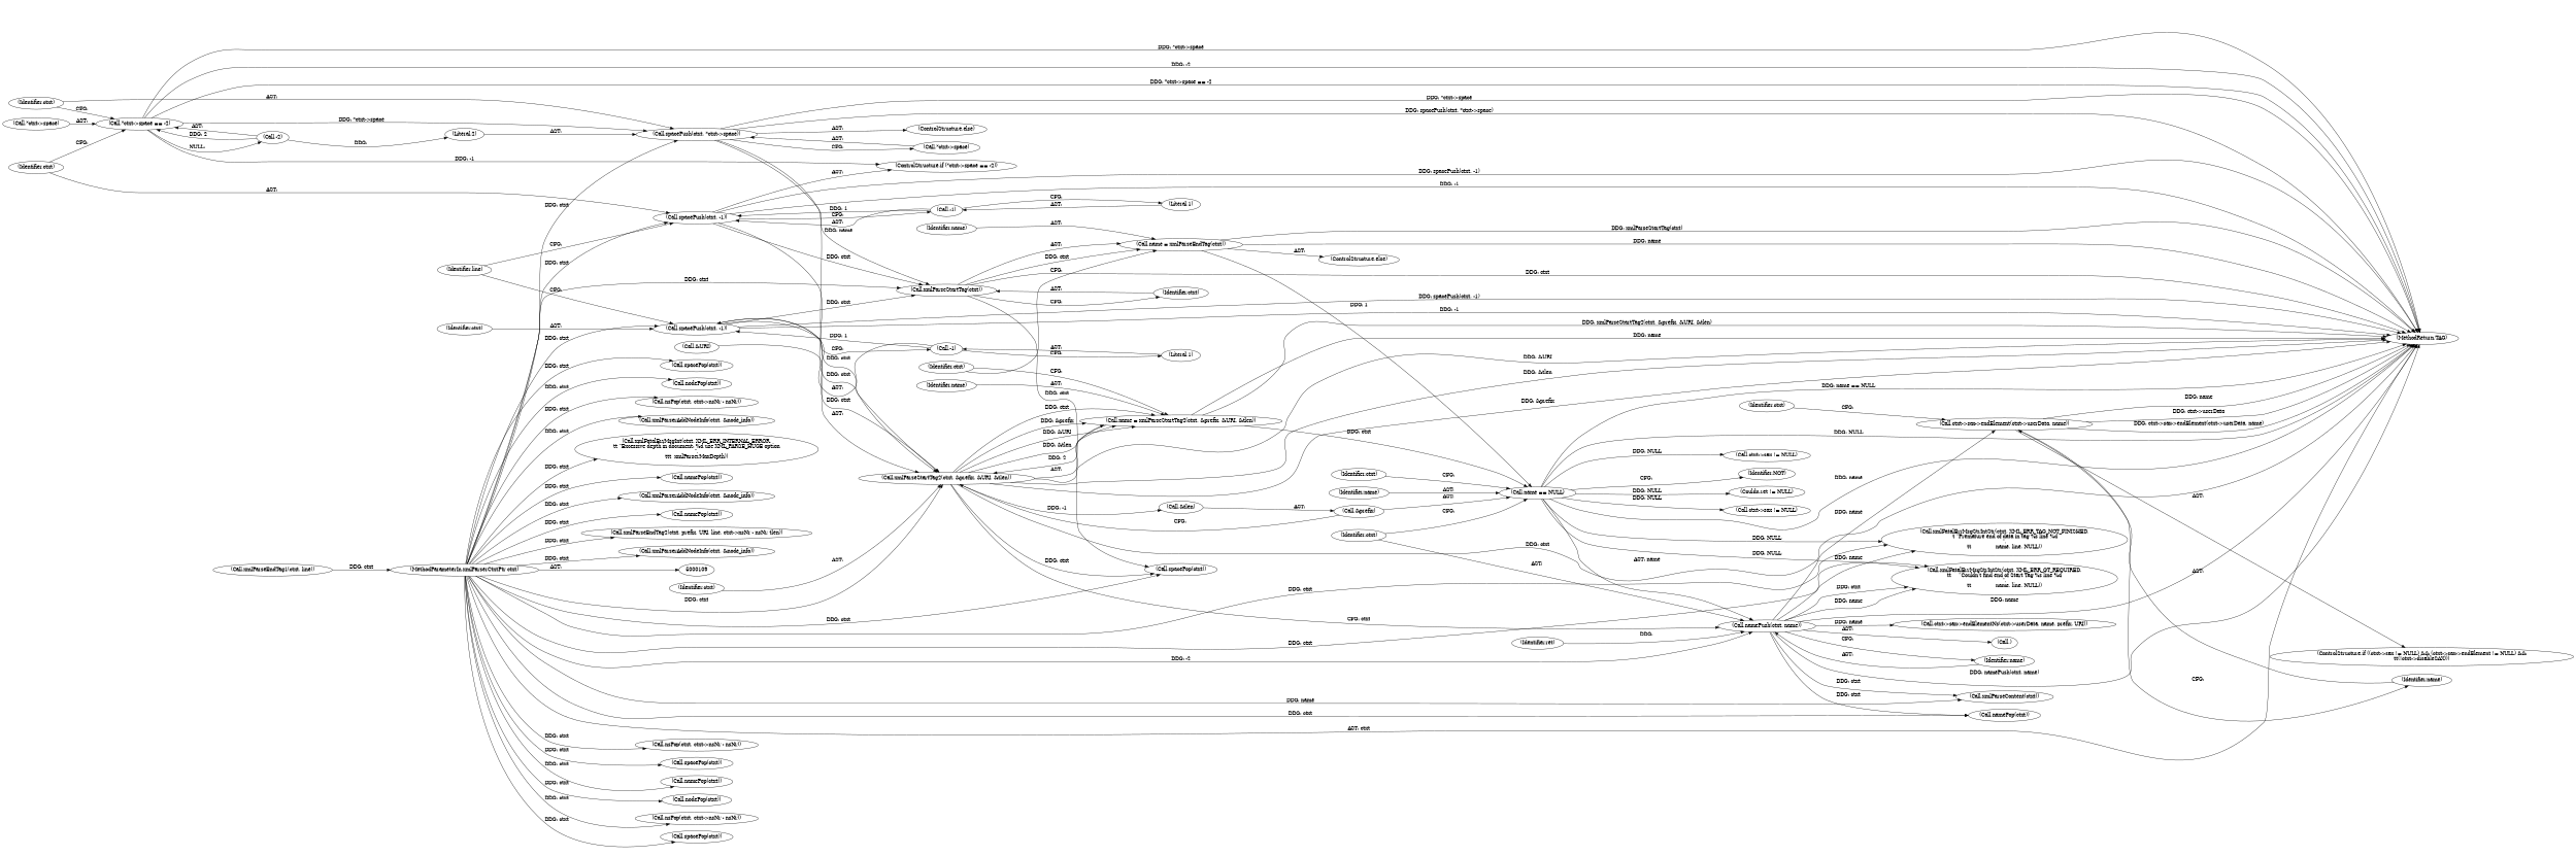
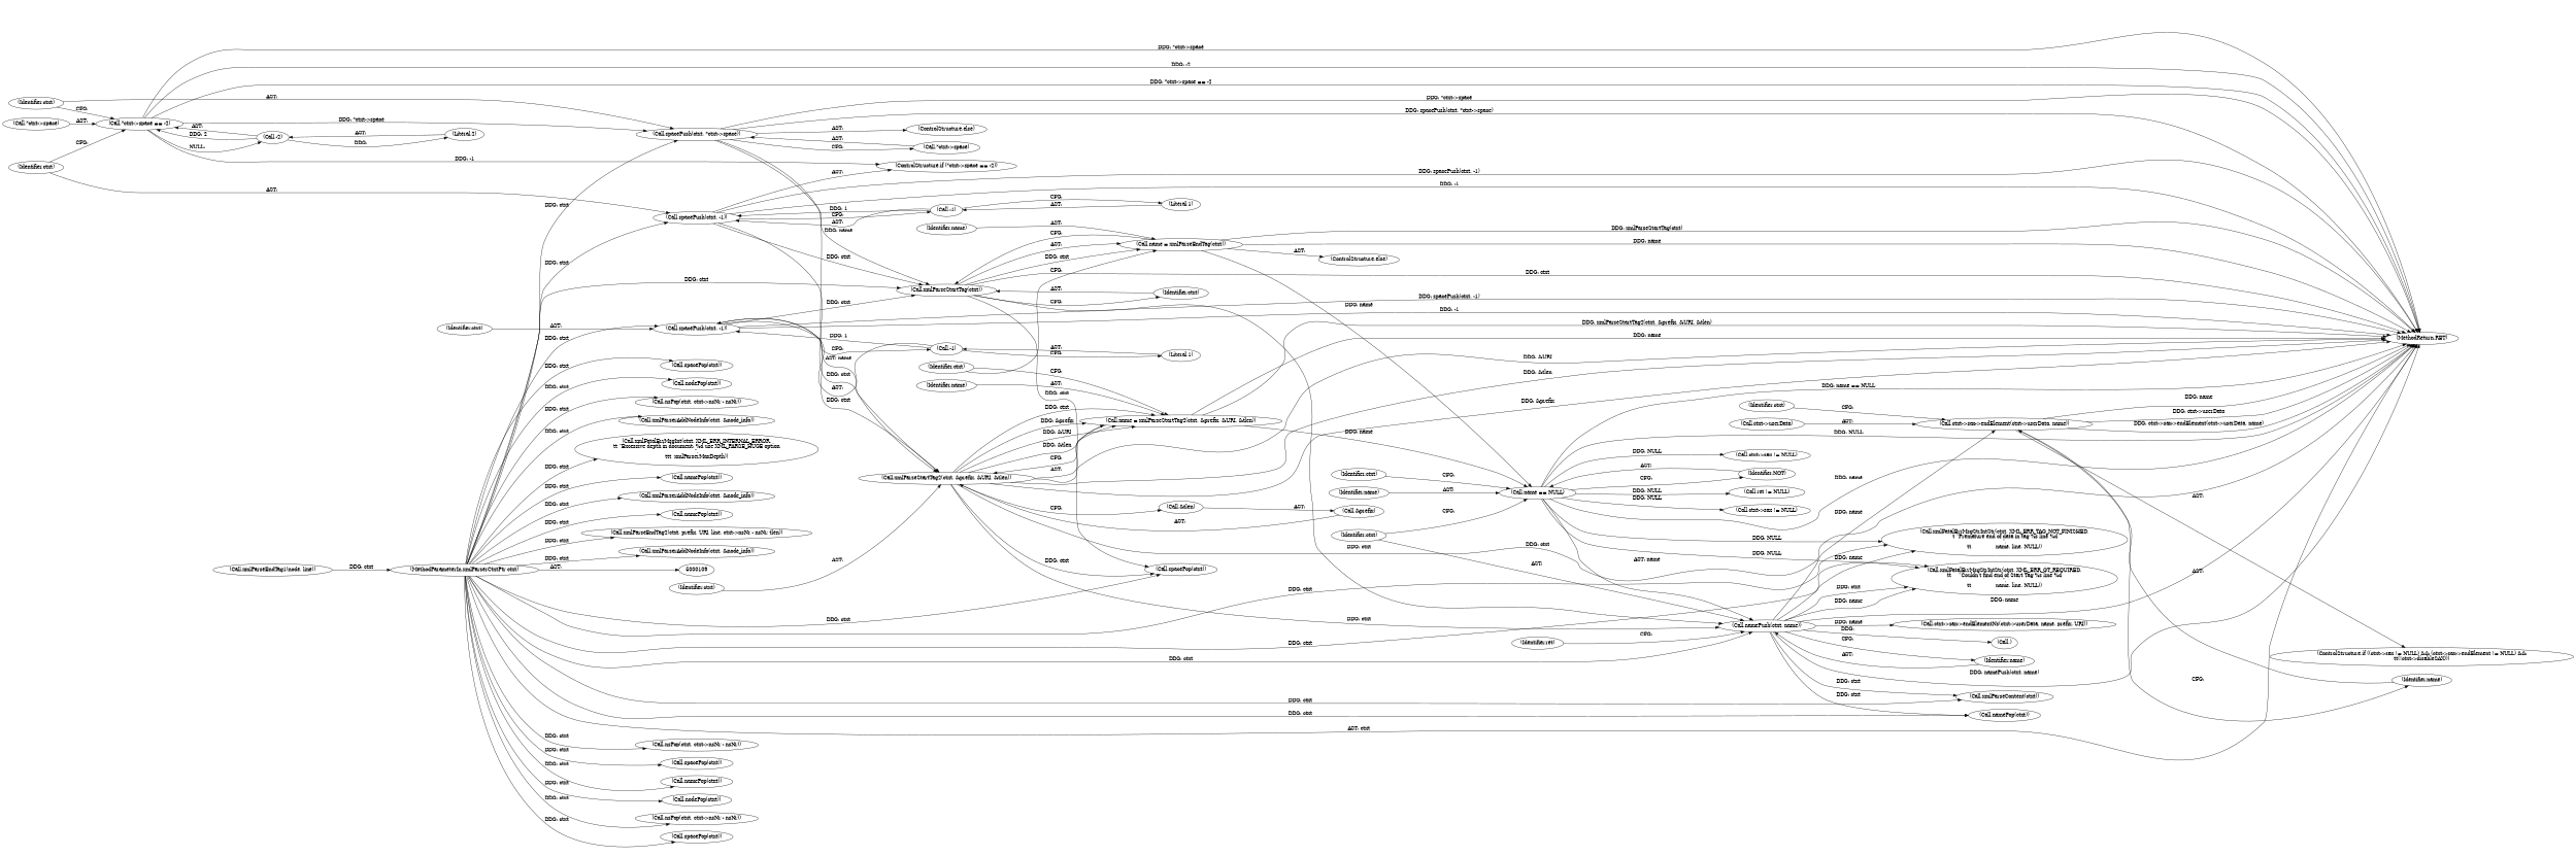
  digraph {
    rankdir=LR
    n1 [label="(Call,ctxt->sax->endElement(ctxt->userData, name))"]
    n2 [label="(Identifier,name)"]
-   n3 [label="(MethodReturn,TAG)"]
+   n3 [label="(MethodReturn,RET)"]
    n4 [label="(ControlStructure,if ((ctxt->sax != NULL) && (ctxt->sax->endElement != NULL) &&\n\t\t(!ctxt->disableSAX)))"]
    n5 [label="(Call,namePush(ctxt, name))"]
    n6 [label="(Call,xmlParseContent(ctxt))"]
    n7 [label="(Call,ctxt->sax->endElementNs(ctxt->userData, name, prefix, URI))"]
    n8 [label="(Call,xmlFatalErrMsgStrIntStr(ctxt, XML_ERR_TAG_NOT_FINISHED,\n \t \"Premature end of data in tag %s line %d\n\",\n\t\t                name, line, NULL))"]
    n9 [label="(Call,xmlFatalErrMsgStrIntStr(ctxt, XML_ERR_GT_REQUIRED,\n\t\t     \"Couldn't find end of Start Tag %s line %d\n\",\n\t\t                name, line, NULL))"]
    n10 [label="(Call,namePop(ctxt))"]
    n11 [label="(Call,)"]
    n12 [label="(Identifier,name)"]
    n13 [label="(Call,xmlParseStartTag2(ctxt, &prefix, &URI, &tlen))"]
    n14 [label="(Call,name = xmlParseStartTag2(ctxt, &prefix, &URI, &tlen))"]
    n15 [label="(Call,spacePop(ctxt))"]
    n16 [label="(Call,&tlen)"]
    n17 [label="(Call,name == NULL)"]
    n18 [label="(Call,&prefix)"]
    n19 [label="(Call,spacePush(ctxt, -1))"]
    n20 [label="(Call,-1)"]
    n21 [label="(Call,xmlParseStartTag(ctxt))"]
    n22 [label="(ControlStructure,if (*ctxt->space == -2))"]
    n23 [label="(Literal,1)"]
    n24 [label="(Call,name = xmlParseEndTag(ctxt))"]
    n25 [label="(Identifier,ctxt)"]
    n26 [label="(MethodParameterIn,xmlParserCtxtPtr ctxt)"]
    n27 [label="(Call,spacePush(ctxt, -1))"]
    n28 [label="(Call,spacePush(ctxt, *ctxt->space))"]
    n29 [label="(Call,nsPop(ctxt, ctxt->nsNr - nsNr))"]
    n30 [label="(Call,spacePop(ctxt))"]
    n31 [label="(Call,namePop(ctxt))"]
    n32 [label="(Call,nodePop(ctxt))"]
    n33 [label="(Call,nsPop(ctxt, ctxt->nsNr - nsNr))"]
    n34 [label="(Call,spacePop(ctxt))"]
    n35 [label="(Call,spacePop(ctxt))"]
    n36 [label="(Call,nodePop(ctxt))"]
    n37 [label="(Call,nsPop(ctxt, ctxt->nsNr - nsNr))"]
    n38 [label="(Call,xmlParserAddNodeInfo(ctxt, &node_info))"]
    n39 [label="(Call,xmlFatalErrMsgInt(ctxt, XML_ERR_INTERNAL_ERROR,\n\t\t \"Excessive depth in document: %d use XML_PARSE_HUGE option\n\",\n\t\t\t  xmlParserMaxDepth))"]
    n40 [label="(Call,namePop(ctxt))"]
    n41 [label="(Call,xmlParserAddNodeInfo(ctxt, &node_info))"]
    n42 [label="(Call,namePop(ctxt))"]
    n43 [label="(Call,xmlParseEndTag2(ctxt, prefix, URI, line, ctxt->nsNr - nsNr, tlen))"]
    n44 [label="(Call,xmlParserAddNodeInfo(ctxt, &node_info))"]
    n45 [label=5000109]
    n46 [label="(Call,-1)"]
    n47 [label="(ControlStructure,else)"]
    n48 [label="(Call,*ctxt->space)"]
-   n49 [label="(Call,xmlParseEndTag1(ctxt, line))"]
+   n49 [label="(Call,xmlParseEndTag1(node, line))"]
    n50 [label="(Literal,1)"]
    n51 [label="(Call,*ctxt->space == -2)"]
    n52 [label="(Call,-2)"]
    n53 [label="(Literal,2)"]
    n54 [label="(ControlStructure,else)"]
    n55 [label="(Call,ctxt->sax != NULL)"]
    n56 [label="(Identifier,NOT)"]
-   n57 [label="(Couldn,ret != NULL)"]
+   n57 [label="(Call,ret != NULL)"]
    n58 [label="(Call,ctxt->sax != NULL)"]
    n59 [label="(Identifier,ctxt)"]
    n60 [label="(Identifier,ctxt)"]
-   n61 [label="(Call,&URI)"]
    n62 [label="(Identifier,ctxt)"]
    n63 [label="(Identifier,name)"]
    n64 [label="(Identifier,ctxt)"]
    n65 [label="(Identifier,ret)"]
    n66 [label="(Identifier,name)"]
-   n68 [label="(Identifier,line)"]
+   n67 [label="(Call,ctxt->userData)"]
    n69 [label="(Call,*ctxt->space)"]
    n70 [label="(Identifier,name)"]
    n71 [label="(Identifier,ctxt)"]
    n72 [label="(Identifier,ctxt)"]
    n73 [label="(Identifier,ctxt)"]
    n74 [label="(Identifier,ctxt)"]
    n1 -> n2 [label="CFG: "]
    n1 -> n3 [label="DDG: name"]
    n1 -> n3 [label="DDG: ctxt->userData"]
    n1 -> n3 [label="DDG: ctxt->sax->endElement(ctxt->userData, name)"]
    n1 -> n4 [label="AST: "]
    n2 -> n1 [label="AST: "]
    n5 -> n1 [label="DDG: name"]
    n5 -> n3 [label="DDG: name"]
    n5 -> n3 [label="DDG: namePush(ctxt, name)"]
    n5 -> n6 [label="DDG: ctxt"]
    n5 -> n7 [label="DDG: name"]
    n5 -> n8 [label="DDG: name"]
    n5 -> n9 [label="DDG: ctxt"]
    n5 -> n9 [label="DDG: name"]
    n5 -> n10 [label="DDG: ctxt"]
-   n5 -> n11 [label="AST: "]
+   n5 -> n11 [label="DDG: "]
    n5 -> n12 [label="CFG: "]
    n12 -> n5 [label="AST: "]
    n13 -> n3 [label="DDG: &URI"]
    n13 -> n3 [label="DDG: &tlen"]
    n13 -> n3 [label="DDG: &prefix"]
    n13 -> n3 [label="DDG: ctxt"]
-   n13 -> n5 [label="CFG: ctxt"]
+   n13 -> n5 [label="DDG: ctxt"]
    n13 -> n14 [label="AST: "]
    n13 -> n14 [label="DDG: ctxt"]
    n13 -> n14 [label="DDG: &prefix"]
    n13 -> n14 [label="DDG: &URI"]
    n13 -> n14 [label="DDG: &tlen"]
    n13 -> n15 [label="DDG: ctxt"]
-   n13 -> n16 [label="DDG: -1"]
+   n13 -> n16 [label="CFG: "]
    n14 -> n3 [label="DDG: xmlParseStartTag2(ctxt, &prefix, &URI, &tlen)"]
    n14 -> n3 [label="DDG: name"]
-   n14 -> n13 [label="DDG: 2"]
-   n14 -> n17 [label="DDG: ctxt"]
+   n14 -> n13 [label="CFG: "]
+   n14 -> n17 [label="DDG: name"]
    n16 -> n18 [label="AST: "]
    n17 -> n3 [label="DDG: name"]
    n17 -> n3 [label="DDG: name == NULL"]
    n17 -> n3 [label="DDG: NULL"]
    n17 -> n5 [label="AST: name"]
    n17 -> n8 [label="DDG: NULL"]
    n17 -> n9 [label="DDG: NULL"]
    n17 -> n55 [label="DDG: NULL"]
    n17 -> n56 [label="CFG: "]
    n17 -> n57 [label="DDG: NULL"]
    n17 -> n58 [label="DDG: NULL"]
-   n18 -> n13 [label="CFG: "]
+   n18 -> n13 [label="AST: "]
    n19 -> n3 [label="DDG: spacePush(ctxt, -1)"]
    n19 -> n3 [label="DDG: -1"]
    n19 -> n13 [label="DDG: ctxt"]
    n19 -> n20 [label="CFG: "]
    n19 -> n21 [label="DDG: ctxt"]
    n19 -> n22 [label="AST: "]
    n20 -> n19 [label="AST: "]
    n20 -> n19 [label="DDG: 1"]
    n20 -> n23 [label="CFG: "]
    n21 -> n3 [label="DDG: ctxt"]
+   n21 -> n5 [label="DDG: ctxt"]
    n21 -> n15 [label="DDG: ctxt"]
    n21 -> n24 [label="AST: "]
    n21 -> n24 [label="DDG: ctxt"]
    n21 -> n25 [label="CFG: "]
    n23 -> n20 [label="AST: "]
    n24 -> n3 [label="DDG: xmlParseStartTag(ctxt)"]
    n24 -> n3 [label="DDG: name"]
-   n24 -> n17 [label="DDG: 1"]
+   n24 -> n17 [label="DDG: name"]
+   n24 -> n21 [label="CFG: "]
    n24 -> n54 [label="AST: "]
    n25 -> n21 [label="AST: "]
    n26 -> n3 [label="AST: ctxt"]
-   n26 -> n5 [label="DDG: -2"]
-   n26 -> n6 [label="DDG: name"]
+   n26 -> n5 [label="DDG: ctxt"]
+   n26 -> n6 [label="DDG: ctxt"]
    n26 -> n8 [label="DDG: ctxt"]
    n26 -> n9 [label="DDG: ctxt"]
    n26 -> n10 [label="DDG: ctxt"]
-   n26 -> n13 [label="DDG: ctxt"]
    n26 -> n15 [label="DDG: ctxt"]
    n26 -> n19 [label="DDG: ctxt"]
    n26 -> n21 [label="DDG: ctxt"]
    n26 -> n27 [label="DDG: ctxt"]
    n26 -> n28 [label="DDG: ctxt"]
    n26 -> n29 [label="DDG: ctxt"]
    n26 -> n30 [label="DDG: ctxt"]
    n26 -> n31 [label="DDG: ctxt"]
    n26 -> n32 [label="DDG: ctxt"]
    n26 -> n33 [label="DDG: ctxt"]
    n26 -> n34 [label="DDG: ctxt"]
    n26 -> n35 [label="DDG: ctxt"]
    n26 -> n36 [label="DDG: ctxt"]
    n26 -> n37 [label="DDG: ctxt"]
    n26 -> n38 [label="DDG: ctxt"]
    n26 -> n39 [label="DDG: ctxt"]
    n26 -> n40 [label="DDG: ctxt"]
    n26 -> n41 [label="DDG: ctxt"]
    n26 -> n42 [label="DDG: ctxt"]
    n26 -> n43 [label="DDG: ctxt"]
    n26 -> n44 [label="DDG: ctxt"]
    n26 -> n45 [label="AST: "]
    n27 -> n3 [label="DDG: spacePush(ctxt, -1)"]
    n27 -> n3 [label="DDG: -1"]
    n27 -> n13 [label="DDG: ctxt"]
    n27 -> n21 [label="DDG: ctxt"]
    n27 -> n46 [label="CFG: "]
    n28 -> n3 [label="DDG: *ctxt->space"]
    n28 -> n3 [label="DDG: spacePush(ctxt, *ctxt->space)"]
-   n28 -> n13 [label="DDG: ctxt"]
+   n28 -> n13 [label="AST: name"]
    n28 -> n21 [label="DDG: name"]
    n28 -> n47 [label="AST: "]
    n28 -> n48 [label="CFG: "]
    n46 -> n27 [label="AST: "]
    n46 -> n27 [label="DDG: 1"]
    n46 -> n50 [label="CFG: "]
    n48 -> n28 [label="AST: "]
    n49 -> n26 [label="DDG: ctxt"]
    n50 -> n46 [label="AST: "]
    n51 -> n3 [label="DDG: *ctxt->space"]
    n51 -> n3 [label="DDG: -2"]
    n51 -> n3 [label="DDG: *ctxt->space == -2"]
    n51 -> n22 [label="DDG: -1"]
    n51 -> n28 [label="DDG: *ctxt->space"]
    n51 -> n52 [label="NULL: "]
    n52 -> n51 [label="AST: "]
    n52 -> n51 [label="DDG: 2"]
    n52 -> n53 [label="DDG: "]
-   n53 -> n28 [label="AST: "]
-   n18 -> n17 [label="AST: "]
+   n53 -> n52 [label="AST: "]
+   n56 -> n17 [label="AST: "]
    n59 -> n19 [label="AST: "]
    n59 -> n51 [label="CFG: "]
    n60 -> n14 [label="CFG: "]
    n60 -> n24 [label="CFG: "]
-   n61 -> n13 [label="AST: "]
    n62 -> n27 [label="AST: "]
    n63 -> n14 [label="AST: "]
    n64 -> n1 [label="CFG: "]
-   n65 -> n5 [label="DDG: "]
+   n65 -> n5 [label="CFG: "]
    n66 -> n17 [label="AST: "]
-   n68 -> n19 [label="CFG: "]
-   n68 -> n27 [label="CFG: "]
+   n67 -> n1 [label="AST: "]
    n69 -> n51 [label="AST: "]
    n70 -> n24 [label="AST: "]
    n71 -> n28 [label="AST: "]
    n71 -> n51 [label="CFG: "]
    n72 -> n5 [label="AST: "]
    n72 -> n17 [label="CFG: "]
    n73 -> n13 [label="AST: "]
    n74 -> n17 [label="CFG: "]
  }
